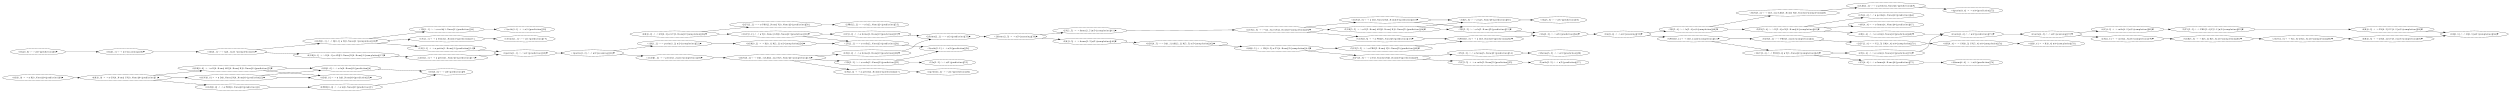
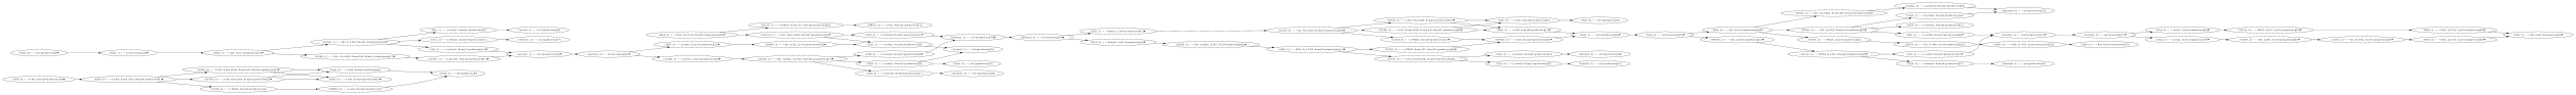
  digraph {
    fontname="PT Serif"
    rankdir=LR
    node [fontname="PT Serif"]
    edge [fontname="PT Serif"]
    "<0|S[0..0] -> -> ø H[0..None]|0>[prediction]{0}❤"
    "<0|H[0..0] -> -> ø GN[0..None] GV[0..None]|0>[prediction]{1}❤"
    "<0|GN[0..0] -> -> ø D[0..None] N[0..None]|0>[prediction]{2}❤"
    "<0|GN[0..0] -> -> ø D[0..None] ADJ[0..None] N[0..None]|0>[prediction]{3}❤"
    "<0|GN[0..0] -> -> ø PRO[0..None]|0>[prediction]{4}"
    "<0|D[0..0] -> -> ø la[0..None]|0>[prediction]{5}❤"
    "<0|D[0..0] -> -> ø le[0..None]|0>[prediction]{6}"
    "<0|PRO[0..0] -> -> ø le[0..None]|0>[prediction]{7}"
    "<0|le[0..0] -> -> ø|0>[prediction]{9}"
    "<0|la[0..0] -> -> ø|0>[prediction]{8}❤"
    "<0|la[0..1] -> -> ø|1>[scanning]{10}❤"
    "<0|D[0..1] -> -> la[0..1] ø|1>[completion]{11}❤"
    "<0|GN[0..1] -> -> D[0..1] ø N[2..None]|1>[completion]{12}❤"
    "<0|GN[0..1] -> -> D[0..1] ø ADJ[2..None] N[0..None]|1>[completion]{13}❤"
    "<1|N[1..1] -> -> ø petite[1..None]|1>[prediction]{14}❤"
    "<1|N[1..1] -> -> ø ferme[1..None]|1>[prediction]{15}"
    "<1|N[1..1] -> -> ø voile[1..None]|1>[prediction]{16}"
    "<1|ADJ[1..1] -> -> ø petite[1..None]|1>[prediction]{17}❤"
    "<1|petite[1..1] -> -> ø|1>[prediction]{18}❤"
    "<1|ferme[1..1] -> -> ø|1>[prediction]{19}"
    "<1|voile[1..1] -> -> ø|1>[prediction]{20}"
    "<1|petite[1..2] -> -> ø|2>[scanning]{21}❤"
    "<1|N[1..2] -> -> petite[1..2] ø|2>[completion]{22}❤"
    "<1|ADJ[1..2] -> -> petite[1..2] ø|2>[completion]{23}❤"
    "<0|GN[0..2] -> -> D[0..1] N[2..2] ø|2>[completion]{24}❤"
    "<0|GN[0..2] -> -> D[0..1] ADJ[2..2] ø N[3..None]|2>[completion]{25}❤"
    "<2|V[2..2] -> -> ø voile[2..None]|2>[prediction]{36}"
    "<2|N[2..2] -> -> ø petite[2..None]|2>[prediction]{27}"
    "<2|N[2..2] -> -> ø ferme[2..None]|2>[prediction]{28}❤"
    "<2|N[2..2] -> -> ø voile[2..None]|2>[prediction]{29}"
    "<0|H[0..2] -> -> GN[0..2] ø GV[3..None]|2>[completion]{26}❤"
    "<2|GV[2..2] -> -> ø PRO[2..None] V[0..None]|2>[prediction]{30}"
    "<2|GV[2..2] -> -> ø V[2..None] GN[0..None]|2>[prediction]{31}❤"
    "<2|petite[2..2] -> -> ø|2>[prediction]{32}"
    "<2|ferme[2..2] -> -> ø|2>[prediction]{33}❤"
    "<2|voile[2..2] -> -> ø|2>[prediction]{34}"
    "<2|le[2..2] -> -> ø|2>[prediction]{39}"
    "<2|PRO[2..2] -> -> ø le[2..None]|2>[prediction]{35}"
    "<2|V[2..2] -> -> ø ferme[2..None]|2>[prediction]{37}❤"
    "<2|ferme[2..3] -> -> ø|3>[scanning]{38}❤"
    "<2|N[2..3] -> -> ferme[2..3] ø|3>[completion]{40}❤"
    "<2|V[2..3] -> -> ferme[2..3] ø|3>[completion]{41}❤"
    "<0|GN[0..3] -> -> D[0..1] ADJ[2..2] N[3..3] ø|3>[completion]{42}❤"
    "<2|GV[2..3] -> -> V[2..3] ø GN[4..None]|3>[completion]{43}❤"
    "<0|H[0..3] -> -> GN[0..3] ø GV[4..None]|3>[completion]{44}❤"
    "<3|GN[3..3] -> -> ø D[3..None] N[0..None]|3>[prediction]{45}❤"
    "<3|GN[3..3] -> -> ø D[3..None] ADJ[0..None] N[0..None]|3>[prediction]{46}❤"
    "<3|GN[3..3] -> -> ø PRO[3..None]|3>[prediction]{47}❤"
    "<3|GV[3..3] -> -> ø PRO[3..None] V[0..None]|3>[prediction]{48}❤"
    "<3|GV[3..3] -> -> ø V[3..None] GN[0..None]|3>[prediction]{49}"
    "<3|D[3..3] -> -> ø la[3..None]|3>[prediction]{50}"
    "<3|D[3..3] -> -> ø le[3..None]|3>[prediction]{51}❤"
    "<3|PRO[3..3] -> -> ø le[3..None]|3>[prediction]{52}❤"
    "<3|V[3..3] -> -> ø voile[3..None]|3>[prediction]{53}"
    "<3|V[3..3] -> -> ø ferme[3..None]|3>[prediction]{54}"
    "<3|la[3..3] -> -> ø|3>[prediction]{55}"
    "<3|le[3..3] -> -> ø|3>[prediction]{56}❤"
    "<3|voile[3..3] -> -> ø|3>[prediction]{57}"
    "<3|ferme[3..3] -> -> ø|3>[prediction]{58}"
    "<3|le[3..4] -> -> ø|4>[scanning]{59}❤"
    "<3|D[3..4] -> -> le[3..4] ø|4>[completion]{60}❤"
    "<3|PRO[3..4] -> -> le[3..4] ø|4>[completion]{61}❤"
    "<3|GN[3..4] -> -> D[3..4] ø N[5..None]|4>[completion]{62}❤"
    "<3|GN[3..4] -> -> D[3..4] ø ADJ[5..None] N[0..None]|4>[completion]{63}"
    "<3|GN[3..4] -> -> PRO[3..4] ø|4>[completion]{64}"
    "<3|GV[3..4] -> -> PRO[3..4] ø V[5..None]|4>[completion]{65}❤"
    "<4|N[4..4] -> -> ø petite[4..None]|4>[prediction]{66}"
    "<4|N[4..4] -> -> ø ferme[4..None]|4>[prediction]{67}"
    "<4|N[4..4] -> -> ø voile[4..None]|4>[prediction]{68}❤"
    "<4|ADJ[4..4] -> -> ø petite[4..None]|4>[prediction]{69}"
    "<2|GV[2..4] -> -> V[2..3] GN[4..4] ø|4>[completion]{70}"
    "<4|V[4..4] -> -> ø voile[4..None]|4>[prediction]{71}❤"
    "<4|V[4..4] -> -> ø ferme[4..None]|4>[prediction]{72}"
    "<4|petite[4..4] -> -> ø|4>[prediction]{73}"
    "<4|voile[4..4] -> -> ø|4>[prediction]{75}❤"
    "<0|H[0..4] -> -> GN[0..2] GV[3..4] ø|4>[completion]{76}"
    "<4|ferme[4..4] -> -> ø|4>[prediction]{74}"
    "<4|voile[4..5] -> -> ø|5>[scanning]{77}❤"
    "<0|S[0..4] -> -> H[0..4] ø|4>[completion]{78}"
    "<4|N[4..5] -> -> voile[4..5] ø|5>[completion]{79}❤"
    "<4|V[4..5] -> -> voile[4..5] ø|5>[completion]{80}❤"
    "<3|GN[3..5] -> -> D[3..4] N[5..5] ø|5>[completion]{81}❤"
    "<3|GV[3..5] -> -> PRO[3..4] V[5..5] ø|5>[completion]{82}❤"
    "<2|GV[2..5] -> -> V[2..3] GN[4..5] ø|5>[completion]{83}❤"
    "<0|H[0..5] -> -> GN[0..3] GV[4..5] ø|5>[completion]{84}❤"
    "<0|H[0..5] -> -> GN[0..2] GV[3..5] ø|5>[completion]{85}❤"
    "<0|S[0..5] -> -> H[0..5] ø|5>[completion]{86}❤"
    "<0|S[0..0] -> -> ø H[0..None]|0>[prediction]{0}❤" -> "<0|H[0..0] -> -> ø GN[0..None] GV[0..None]|0>[prediction]{1}❤"
    "<0|H[0..0] -> -> ø GN[0..None] GV[0..None]|0>[prediction]{1}❤" -> "<0|GN[0..0] -> -> ø D[0..None] N[0..None]|0>[prediction]{2}❤"
    "<0|H[0..0] -> -> ø GN[0..None] GV[0..None]|0>[prediction]{1}❤" -> "<0|GN[0..0] -> -> ø D[0..None] ADJ[0..None] N[0..None]|0>[prediction]{3}❤"
    "<0|H[0..0] -> -> ø GN[0..None] GV[0..None]|0>[prediction]{1}❤" -> "<0|GN[0..0] -> -> ø PRO[0..None]|0>[prediction]{4}"
    "<0|GN[0..0] -> -> ø D[0..None] N[0..None]|0>[prediction]{2}❤" -> "<0|D[0..0] -> -> ø la[0..None]|0>[prediction]{5}❤"
    "<0|GN[0..0] -> -> ø D[0..None] N[0..None]|0>[prediction]{2}❤" -> "<0|D[0..0] -> -> ø le[0..None]|0>[prediction]{6}"
    "<0|GN[0..0] -> -> ø D[0..None] ADJ[0..None] N[0..None]|0>[prediction]{3}❤" -> "<0|D[0..0] -> -> ø la[0..None]|0>[prediction]{5}❤"
    "<0|GN[0..0] -> -> ø D[0..None] ADJ[0..None] N[0..None]|0>[prediction]{3}❤" -> "<0|D[0..0] -> -> ø le[0..None]|0>[prediction]{6}"
    "<0|GN[0..0] -> -> ø PRO[0..None]|0>[prediction]{4}" -> "<0|PRO[0..0] -> -> ø le[0..None]|0>[prediction]{7}"
    "<0|D[0..0] -> -> ø le[0..None]|0>[prediction]{6}" -> "<0|le[0..0] -> -> ø|0>[prediction]{9}"
    "<0|PRO[0..0] -> -> ø le[0..None]|0>[prediction]{7}" -> "<0|le[0..0] -> -> ø|0>[prediction]{9}"
    "<0|la[0..0] -> -> ø|0>[prediction]{8}❤" -> "<0|la[0..1] -> -> ø|1>[scanning]{10}❤"
    "<0|la[0..1] -> -> ø|1>[scanning]{10}❤" -> "<0|D[0..1] -> -> la[0..1] ø|1>[completion]{11}❤"
    "<0|D[0..1] -> -> la[0..1] ø|1>[completion]{11}❤" -> "<0|GN[0..1] -> -> D[0..1] ø N[2..None]|1>[completion]{12}❤"
    "<0|D[0..1] -> -> la[0..1] ø|1>[completion]{11}❤" -> "<0|GN[0..1] -> -> D[0..1] ø ADJ[2..None] N[0..None]|1>[completion]{13}❤"
    "<0|GN[0..1] -> -> D[0..1] ø N[2..None]|1>[completion]{12}❤" -> "<1|N[1..1] -> -> ø petite[1..None]|1>[prediction]{14}❤"
    "<0|GN[0..1] -> -> D[0..1] ø N[2..None]|1>[completion]{12}❤" -> "<1|N[1..1] -> -> ø ferme[1..None]|1>[prediction]{15}"
    "<0|GN[0..1] -> -> D[0..1] ø N[2..None]|1>[completion]{12}❤" -> "<1|N[1..1] -> -> ø voile[1..None]|1>[prediction]{16}"
    "<0|GN[0..1] -> -> D[0..1] ø ADJ[2..None] N[0..None]|1>[completion]{13}❤" -> "<1|ADJ[1..1] -> -> ø petite[1..None]|1>[prediction]{17}❤"
    "<1|N[1..1] -> -> ø petite[1..None]|1>[prediction]{14}❤" -> "<1|petite[1..1] -> -> ø|1>[prediction]{18}❤"
    "<1|N[1..1] -> -> ø ferme[1..None]|1>[prediction]{15}" -> "<1|ferme[1..1] -> -> ø|1>[prediction]{19}"
    "<1|N[1..1] -> -> ø voile[1..None]|1>[prediction]{16}" -> "<1|voile[1..1] -> -> ø|1>[prediction]{20}"
    "<1|ADJ[1..1] -> -> ø petite[1..None]|1>[prediction]{17}❤" -> "<1|petite[1..1] -> -> ø|1>[prediction]{18}❤"
    "<1|petite[1..1] -> -> ø|1>[prediction]{18}❤" -> "<1|petite[1..2] -> -> ø|2>[scanning]{21}❤"
    "<1|petite[1..2] -> -> ø|2>[scanning]{21}❤" -> "<1|N[1..2] -> -> petite[1..2] ø|2>[completion]{22}❤"
    "<1|petite[1..2] -> -> ø|2>[scanning]{21}❤" -> "<1|ADJ[1..2] -> -> petite[1..2] ø|2>[completion]{23}❤"
    "<1|N[1..2] -> -> petite[1..2] ø|2>[completion]{22}❤" -> "<0|GN[0..2] -> -> D[0..1] N[2..2] ø|2>[completion]{24}❤"
    "<1|ADJ[1..2] -> -> petite[1..2] ø|2>[completion]{23}❤" -> "<0|GN[0..2] -> -> D[0..1] ADJ[2..2] ø N[3..None]|2>[completion]{25}❤"
    "<0|GN[0..2] -> -> D[0..1] N[2..2] ø|2>[completion]{24}❤" -> "<2|V[2..2] -> -> ø voile[2..None]|2>[prediction]{36}"
    "<0|GN[0..2] -> -> D[0..1] ADJ[2..2] ø N[3..None]|2>[completion]{25}❤" -> "<2|N[2..2] -> -> ø petite[2..None]|2>[prediction]{27}"
    "<0|GN[0..2] -> -> D[0..1] ADJ[2..2] ø N[3..None]|2>[completion]{25}❤" -> "<2|N[2..2] -> -> ø ferme[2..None]|2>[prediction]{28}❤"
    "<0|GN[0..2] -> -> D[0..1] ADJ[2..2] ø N[3..None]|2>[completion]{25}❤" -> "<2|N[2..2] -> -> ø voile[2..None]|2>[prediction]{29}"
    "<2|V[2..2] -> -> ø voile[2..None]|2>[prediction]{36}" -> "<2|voile[2..2] -> -> ø|2>[prediction]{34}"
    "<2|N[2..2] -> -> ø petite[2..None]|2>[prediction]{27}" -> "<2|petite[2..2] -> -> ø|2>[prediction]{32}"
    "<2|N[2..2] -> -> ø ferme[2..None]|2>[prediction]{28}❤" -> "<2|ferme[2..2] -> -> ø|2>[prediction]{33}❤"
    "<2|N[2..2] -> -> ø voile[2..None]|2>[prediction]{29}" -> "<2|voile[2..2] -> -> ø|2>[prediction]{34}"
    "<2|N[2..2] -> -> ø voile[2..None]|2>[prediction]{29}" -> "<2|le[2..2] -> -> ø|2>[prediction]{39}"
    "<0|H[0..2] -> -> GN[0..2] ø GV[3..None]|2>[completion]{26}❤" -> "<2|GV[2..2] -> -> ø PRO[2..None] V[0..None]|2>[prediction]{30}"
    "<0|H[0..2] -> -> GN[0..2] ø GV[3..None]|2>[completion]{26}❤" -> "<2|GV[2..2] -> -> ø V[2..None] GN[0..None]|2>[prediction]{31}❤"
    "<2|GV[2..2] -> -> ø PRO[2..None] V[0..None]|2>[prediction]{30}" -> "<2|PRO[2..2] -> -> ø le[2..None]|2>[prediction]{35}"
    "<2|GV[2..2] -> -> ø V[2..None] GN[0..None]|2>[prediction]{31}❤" -> "<2|V[2..2] -> -> ø voile[2..None]|2>[prediction]{36}"
    "<2|GV[2..2] -> -> ø V[2..None] GN[0..None]|2>[prediction]{31}❤" -> "<2|V[2..2] -> -> ø ferme[2..None]|2>[prediction]{37}❤"
    "<2|ferme[2..2] -> -> ø|2>[prediction]{33}❤" -> "<2|ferme[2..3] -> -> ø|3>[scanning]{38}❤"
    "<2|V[2..2] -> -> ø ferme[2..None]|2>[prediction]{37}❤" -> "<2|ferme[2..2] -> -> ø|2>[prediction]{33}❤"
    "<2|ferme[2..3] -> -> ø|3>[scanning]{38}❤" -> "<2|N[2..3] -> -> ferme[2..3] ø|3>[completion]{40}❤"
    "<2|ferme[2..3] -> -> ø|3>[scanning]{38}❤" -> "<2|V[2..3] -> -> ferme[2..3] ø|3>[completion]{41}❤"
    "<2|N[2..3] -> -> ferme[2..3] ø|3>[completion]{40}❤" -> "<0|GN[0..3] -> -> D[0..1] ADJ[2..2] N[3..3] ø|3>[completion]{42}❤"
    "<2|V[2..3] -> -> ferme[2..3] ø|3>[completion]{41}❤" -> "<2|GV[2..3] -> -> V[2..3] ø GN[4..None]|3>[completion]{43}❤"
    "<0|GN[0..3] -> -> D[0..1] ADJ[2..2] N[3..3] ø|3>[completion]{42}❤" -> "<0|H[0..3] -> -> GN[0..3] ø GV[4..None]|3>[completion]{44}❤"
    "<2|GV[2..3] -> -> V[2..3] ø GN[4..None]|3>[completion]{43}❤" -> "<3|GN[3..3] -> -> ø D[3..None] N[0..None]|3>[prediction]{45}❤"
    "<2|GV[2..3] -> -> V[2..3] ø GN[4..None]|3>[completion]{43}❤" -> "<3|GN[3..3] -> -> ø D[3..None] ADJ[0..None] N[0..None]|3>[prediction]{46}❤"
    "<2|GV[2..3] -> -> V[2..3] ø GN[4..None]|3>[completion]{43}❤" -> "<3|GN[3..3] -> -> ø PRO[3..None]|3>[prediction]{47}❤"
    "<0|H[0..3] -> -> GN[0..3] ø GV[4..None]|3>[completion]{44}❤" -> "<3|GV[3..3] -> -> ø PRO[3..None] V[0..None]|3>[prediction]{48}❤"
    "<0|H[0..3] -> -> GN[0..3] ø GV[4..None]|3>[completion]{44}❤" -> "<3|GV[3..3] -> -> ø V[3..None] GN[0..None]|3>[prediction]{49}"
    "<3|GN[3..3] -> -> ø D[3..None] N[0..None]|3>[prediction]{45}❤" -> "<3|D[3..3] -> -> ø la[3..None]|3>[prediction]{50}"
    "<3|GN[3..3] -> -> ø D[3..None] N[0..None]|3>[prediction]{45}❤" -> "<3|D[3..3] -> -> ø le[3..None]|3>[prediction]{51}❤"
    "<3|GN[3..3] -> -> ø D[3..None] ADJ[0..None] N[0..None]|3>[prediction]{46}❤" -> "<3|D[3..3] -> -> ø la[3..None]|3>[prediction]{50}"
    "<3|GN[3..3] -> -> ø D[3..None] ADJ[0..None] N[0..None]|3>[prediction]{46}❤" -> "<3|D[3..3] -> -> ø le[3..None]|3>[prediction]{51}❤"
    "<3|GN[3..3] -> -> ø PRO[3..None]|3>[prediction]{47}❤" -> "<3|PRO[3..3] -> -> ø le[3..None]|3>[prediction]{52}❤"
    "<3|GV[3..3] -> -> ø PRO[3..None] V[0..None]|3>[prediction]{48}❤" -> "<3|PRO[3..3] -> -> ø le[3..None]|3>[prediction]{52}❤"
    "<3|GV[3..3] -> -> ø V[3..None] GN[0..None]|3>[prediction]{49}" -> "<3|V[3..3] -> -> ø voile[3..None]|3>[prediction]{53}"
    "<3|GV[3..3] -> -> ø V[3..None] GN[0..None]|3>[prediction]{49}" -> "<3|V[3..3] -> -> ø ferme[3..None]|3>[prediction]{54}"
    "<3|D[3..3] -> -> ø la[3..None]|3>[prediction]{50}" -> "<3|la[3..3] -> -> ø|3>[prediction]{55}"
    "<3|D[3..3] -> -> ø le[3..None]|3>[prediction]{51}❤" -> "<3|le[3..3] -> -> ø|3>[prediction]{56}❤"
    "<3|PRO[3..3] -> -> ø le[3..None]|3>[prediction]{52}❤" -> "<3|le[3..3] -> -> ø|3>[prediction]{56}❤"
    "<3|V[3..3] -> -> ø voile[3..None]|3>[prediction]{53}" -> "<3|voile[3..3] -> -> ø|3>[prediction]{57}"
    "<3|V[3..3] -> -> ø ferme[3..None]|3>[prediction]{54}" -> "<3|ferme[3..3] -> -> ø|3>[prediction]{58}"
    "<3|le[3..3] -> -> ø|3>[prediction]{56}❤" -> "<3|le[3..4] -> -> ø|4>[scanning]{59}❤"
    "<3|le[3..4] -> -> ø|4>[scanning]{59}❤" -> "<3|D[3..4] -> -> le[3..4] ø|4>[completion]{60}❤"
    "<3|le[3..4] -> -> ø|4>[scanning]{59}❤" -> "<3|PRO[3..4] -> -> le[3..4] ø|4>[completion]{61}❤"
    "<3|D[3..4] -> -> le[3..4] ø|4>[completion]{60}❤" -> "<3|GN[3..4] -> -> D[3..4] ø N[5..None]|4>[completion]{62}❤"
    "<3|D[3..4] -> -> le[3..4] ø|4>[completion]{60}❤" -> "<3|GN[3..4] -> -> D[3..4] ø ADJ[5..None] N[0..None]|4>[completion]{63}"
-   "<3|PRO[3..4] -> -> le[3..4] ø|4>[completion]{61}❤" -> "<3|GN[3..4] -> -> PRO[3..4] ø|4>[completion]{64}"
+   "<3|D[3..4] -> -> le[3..4] ø|4>[completion]{60}❤" -> "<3|GN[3..4] -> -> PRO[3..4] ø|4>[completion]{64}"
    "<3|PRO[3..4] -> -> le[3..4] ø|4>[completion]{61}❤" -> "<3|GV[3..4] -> -> PRO[3..4] ø V[5..None]|4>[completion]{65}❤"
    "<3|GN[3..4] -> -> D[3..4] ø N[5..None]|4>[completion]{62}❤" -> "<4|N[4..4] -> -> ø petite[4..None]|4>[prediction]{66}"
    "<3|GN[3..4] -> -> D[3..4] ø N[5..None]|4>[completion]{62}❤" -> "<4|N[4..4] -> -> ø ferme[4..None]|4>[prediction]{67}"
    "<3|GN[3..4] -> -> D[3..4] ø N[5..None]|4>[completion]{62}❤" -> "<4|N[4..4] -> -> ø voile[4..None]|4>[prediction]{68}❤"
    "<3|GN[3..4] -> -> D[3..4] ø ADJ[5..None] N[0..None]|4>[completion]{63}" -> "<4|ADJ[4..4] -> -> ø petite[4..None]|4>[prediction]{69}"
    "<3|GN[3..4] -> -> PRO[3..4] ø|4>[completion]{64}" -> "<2|GV[2..4] -> -> V[2..3] GN[4..4] ø|4>[completion]{70}"
    "<3|GV[3..4] -> -> PRO[3..4] ø V[5..None]|4>[completion]{65}❤" -> "<4|V[4..4] -> -> ø voile[4..None]|4>[prediction]{71}❤"
    "<3|GV[3..4] -> -> PRO[3..4] ø V[5..None]|4>[completion]{65}❤" -> "<4|V[4..4] -> -> ø ferme[4..None]|4>[prediction]{72}"
+   "<4|N[4..4] -> -> ø petite[4..None]|4>[prediction]{66}" -> "<4|petite[4..4] -> -> ø|4>[prediction]{73}"
    "<4|N[4..4] -> -> ø voile[4..None]|4>[prediction]{68}❤" -> "<4|voile[4..4] -> -> ø|4>[prediction]{75}❤"
    "<4|ADJ[4..4] -> -> ø petite[4..None]|4>[prediction]{69}" -> "<4|petite[4..4] -> -> ø|4>[prediction]{73}"
    "<2|GV[2..4] -> -> V[2..3] GN[4..4] ø|4>[completion]{70}" -> "<0|H[0..4] -> -> GN[0..2] GV[3..4] ø|4>[completion]{76}"
    "<4|V[4..4] -> -> ø voile[4..None]|4>[prediction]{71}❤" -> "<4|voile[4..4] -> -> ø|4>[prediction]{75}❤"
    "<4|V[4..4] -> -> ø ferme[4..None]|4>[prediction]{72}" -> "<4|ferme[4..4] -> -> ø|4>[prediction]{74}"
    "<4|voile[4..4] -> -> ø|4>[prediction]{75}❤" -> "<4|voile[4..5] -> -> ø|5>[scanning]{77}❤"
    "<0|H[0..4] -> -> GN[0..2] GV[3..4] ø|4>[completion]{76}" -> "<0|S[0..4] -> -> H[0..4] ø|4>[completion]{78}"
    "<4|voile[4..5] -> -> ø|5>[scanning]{77}❤" -> "<4|N[4..5] -> -> voile[4..5] ø|5>[completion]{79}❤"
    "<4|voile[4..5] -> -> ø|5>[scanning]{77}❤" -> "<4|V[4..5] -> -> voile[4..5] ø|5>[completion]{80}❤"
    "<4|N[4..5] -> -> voile[4..5] ø|5>[completion]{79}❤" -> "<3|GN[3..5] -> -> D[3..4] N[5..5] ø|5>[completion]{81}❤"
    "<4|V[4..5] -> -> voile[4..5] ø|5>[completion]{80}❤" -> "<3|GV[3..5] -> -> PRO[3..4] V[5..5] ø|5>[completion]{82}❤"
    "<3|GN[3..5] -> -> D[3..4] N[5..5] ø|5>[completion]{81}❤" -> "<2|GV[2..5] -> -> V[2..3] GN[4..5] ø|5>[completion]{83}❤"
    "<3|GV[3..5] -> -> PRO[3..4] V[5..5] ø|5>[completion]{82}❤" -> "<0|H[0..5] -> -> GN[0..3] GV[4..5] ø|5>[completion]{84}❤"
    "<2|GV[2..5] -> -> V[2..3] GN[4..5] ø|5>[completion]{83}❤" -> "<0|H[0..5] -> -> GN[0..2] GV[3..5] ø|5>[completion]{85}❤"
    "<0|H[0..5] -> -> GN[0..3] GV[4..5] ø|5>[completion]{84}❤" -> "<0|S[0..5] -> -> H[0..5] ø|5>[completion]{86}❤"
    "<0|H[0..5] -> -> GN[0..2] GV[3..5] ø|5>[completion]{85}❤" -> "<0|S[0..5] -> -> H[0..5] ø|5>[completion]{86}❤"
  }
